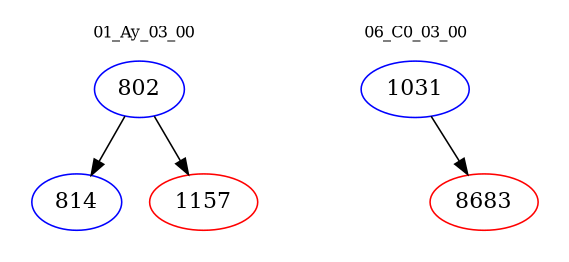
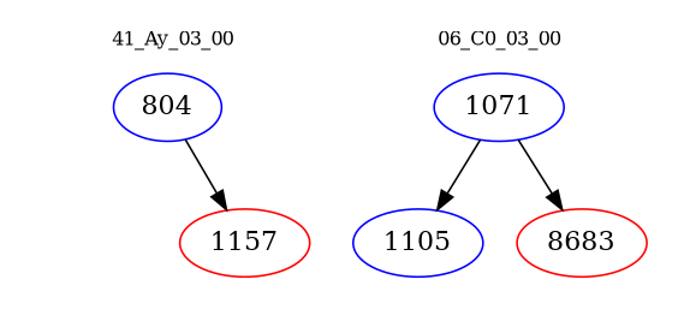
  digraph {
    node [color=blue]
    edge [color=black]
-   n1 [label=802]
-   n2 [label=814]
+   n1 [label=804]
    n3 [color=red label=1157]
-   n4 [label=1031]
+   n4 [label=1071]
+   n5 [label=1105]
    n6 [color=red label=8683]
    subgraph cluster_1 {
      color=white
      fontsize=10
-     label="01_Ay_03_00"
+     label="41_Ay_03_00"
      n1
-     n2
      n3
    }
    subgraph cluster_2 {
      color=white
      fontsize=10
      label="06_C0_03_00"
      n4
+     n5
      n6
    }
-   n1 -> n2
    n1 -> n3
+   n4 -> n5
    n4 -> n6
  }
